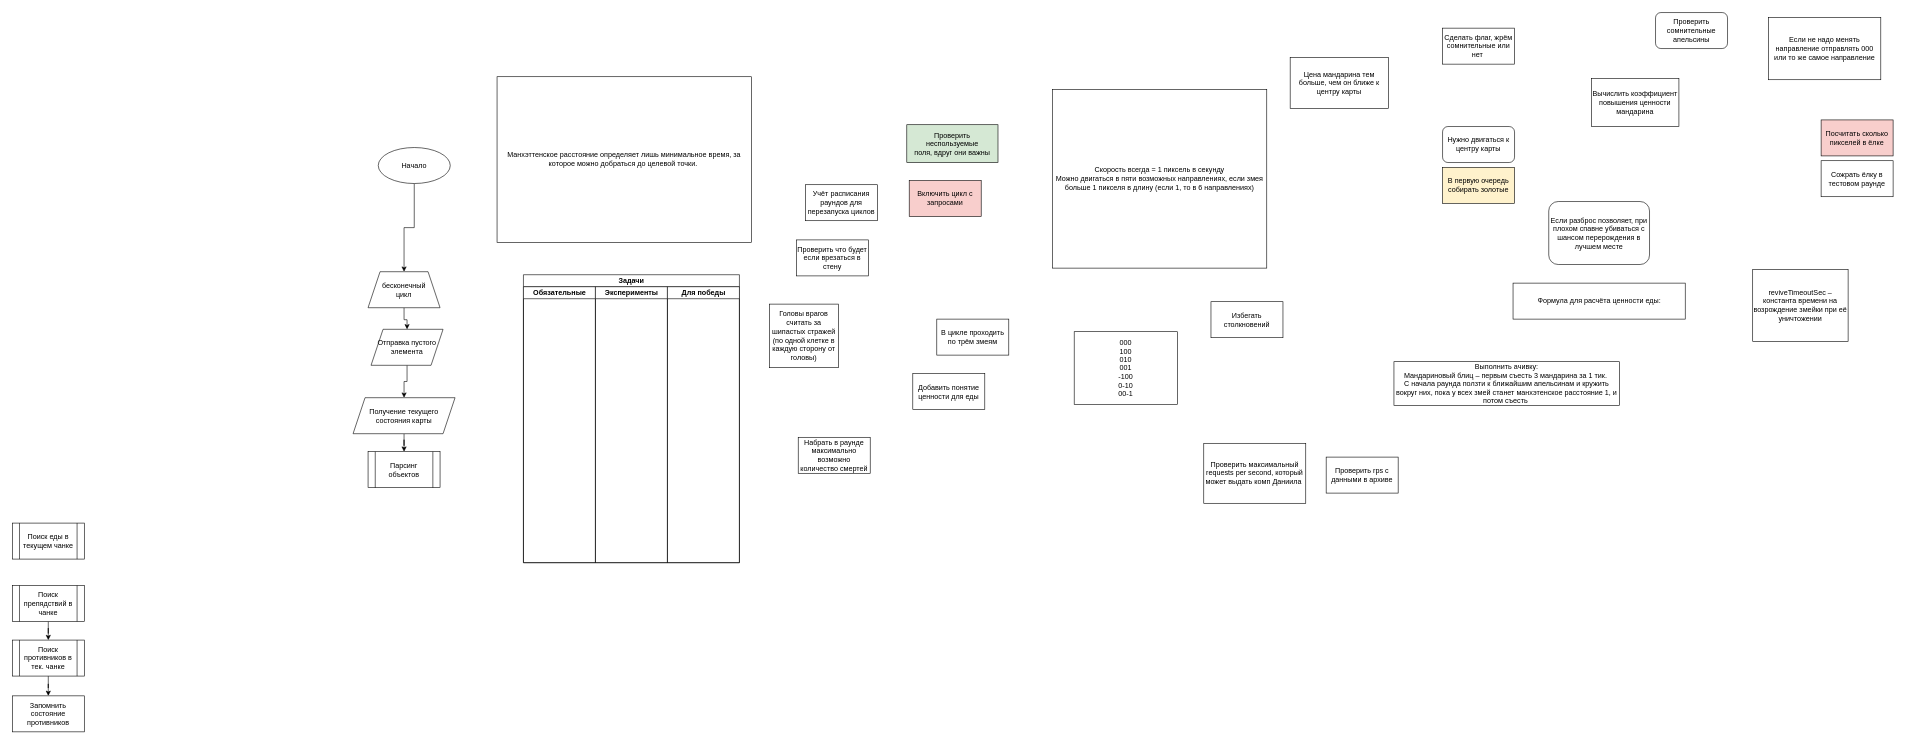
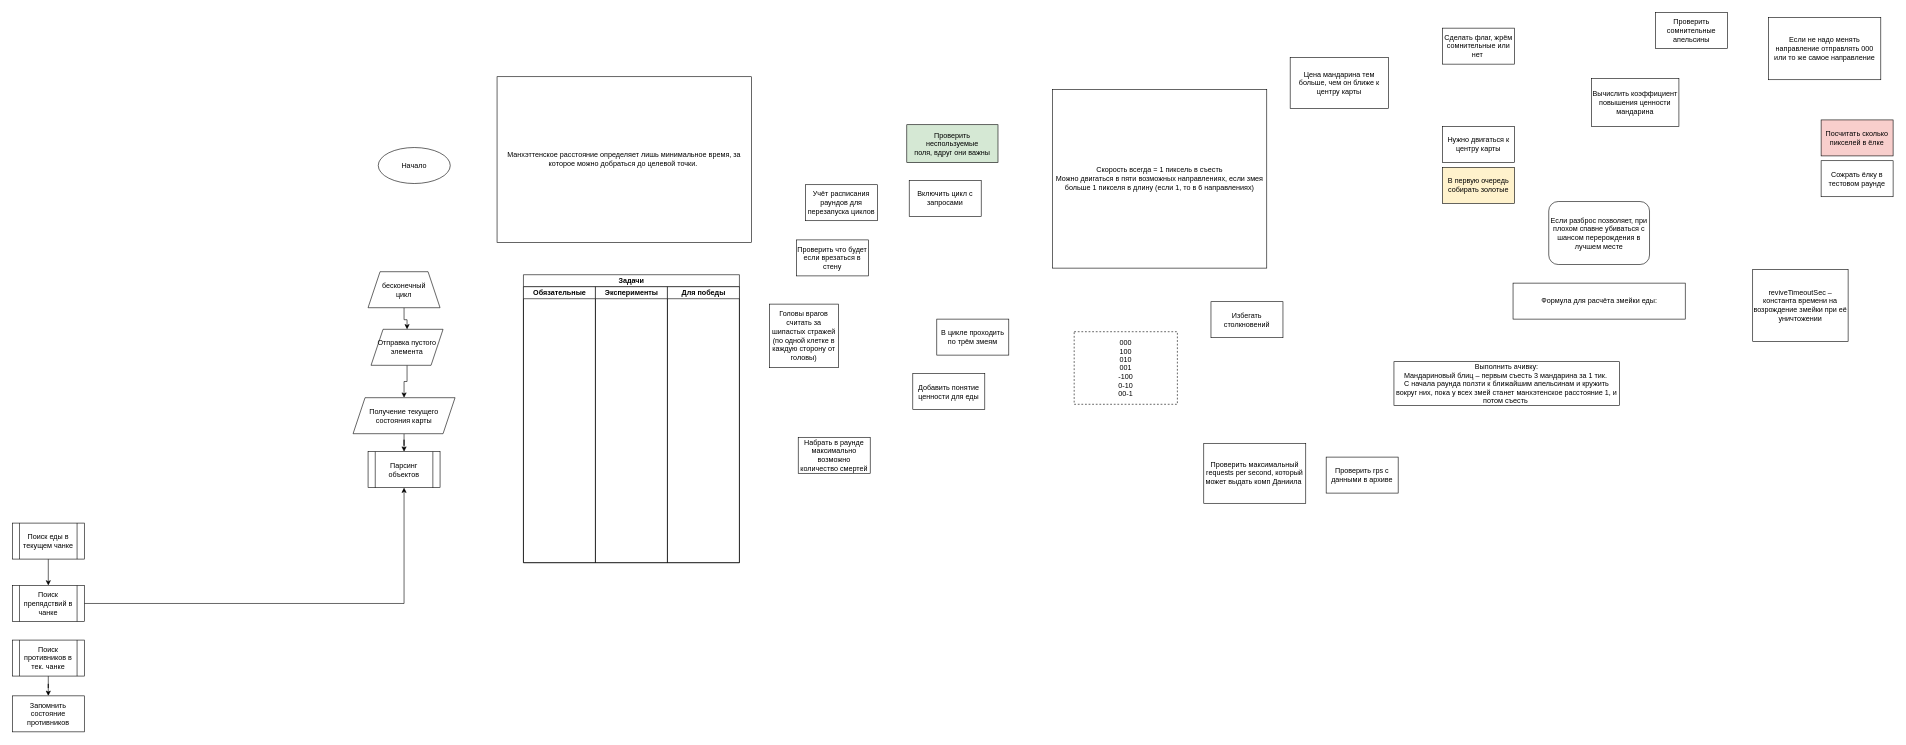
  <mxCell id="0" />
  <mxCell id="1" parent="0" />
- <mxCell id="2" value="" style="edgeStyle=orthogonalEdgeStyle;rounded=0;orthogonalLoop=1;jettySize=auto;html=1;" edge="1" parent="1" source="3" target="5"><mxGeometry relative="1" as="geometry" /></mxCell>
  <mxCell id="3" value="Начало" style="ellipse;whiteSpace=wrap;html=1;" vertex="1" parent="1"><mxGeometry x="630" y="245" width="120" height="60" as="geometry" /></mxCell>
  <mxCell id="4" value="" style="edgeStyle=orthogonalEdgeStyle;rounded=0;orthogonalLoop=1;jettySize=auto;html=1;" edge="1" parent="1" source="5" target="48"><mxGeometry relative="1" as="geometry"><mxPoint x="673" y="552" as="targetPoint" /></mxGeometry></mxCell>
  <mxCell id="5" value="бесконечный&lt;br&gt;цикл" style="shape=trapezoid;perimeter=trapezoidPerimeter;whiteSpace=wrap;html=1;fixedSize=1;" vertex="1" parent="1"><mxGeometry x="613" y="452" width="120" height="60" as="geometry" /></mxCell>
  <mxCell id="6" value="" style="edgeStyle=orthogonalEdgeStyle;rounded=0;orthogonalLoop=1;jettySize=auto;html=1;" edge="1" parent="1" source="7" target="8"><mxGeometry relative="1" as="geometry" /></mxCell>
  <mxCell id="7" value="Получение текущего состояния карты" style="shape=parallelogram;perimeter=parallelogramPerimeter;whiteSpace=wrap;html=1;fixedSize=1;" vertex="1" parent="1"><mxGeometry x="588" y="662" width="170" height="60" as="geometry" /></mxCell>
  <mxCell id="8" value="Парсинг объектов" style="shape=process;whiteSpace=wrap;html=1;backgroundOutline=1;" vertex="1" parent="1"><mxGeometry x="613" y="752" width="120" height="60" as="geometry" /></mxCell>
+ <mxCell id="9" value="" style="edgeStyle=orthogonalEdgeStyle;rounded=0;orthogonalLoop=1;jettySize=auto;html=1;" edge="1" parent="1" source="10" target="14"><mxGeometry relative="1" as="geometry" /></mxCell>
  <mxCell id="10" value="Поиск еды в текущем чанке" style="shape=process;whiteSpace=wrap;html=1;backgroundOutline=1;" vertex="1" parent="1"><mxGeometry x="20" y="871" width="120" height="60" as="geometry" /></mxCell>
  <mxCell id="11" value="" style="edgeStyle=orthogonalEdgeStyle;rounded=0;orthogonalLoop=1;jettySize=auto;html=1;" edge="1" parent="1" source="12" target="15"><mxGeometry relative="1" as="geometry" /></mxCell>
  <mxCell id="12" value="Поиск противников в тек. чанке" style="shape=process;whiteSpace=wrap;html=1;backgroundOutline=1;" vertex="1" parent="1"><mxGeometry x="20" y="1066" width="120" height="60" as="geometry" /></mxCell>
- <mxCell id="13" value="" style="edgeStyle=orthogonalEdgeStyle;rounded=0;orthogonalLoop=1;jettySize=auto;html=1;" edge="1" parent="1" source="14" target="12"><mxGeometry relative="1" as="geometry" /></mxCell>
+ <mxCell id="13" value="" style="edgeStyle=orthogonalEdgeStyle;rounded=0;orthogonalLoop=1;jettySize=auto;html=1;" edge="1" parent="1" source="14" target="8"><mxGeometry relative="1" as="geometry" /></mxCell>
  <mxCell id="14" value="Поиск препядствий в чанке" style="shape=process;whiteSpace=wrap;html=1;backgroundOutline=1;" vertex="1" parent="1"><mxGeometry x="20" y="975" width="120" height="60" as="geometry" /></mxCell>
  <mxCell id="15" value="Запомнить состояние противников" style="rounded=0;whiteSpace=wrap;html=1;" vertex="1" parent="1"><mxGeometry x="20" y="1159" width="120" height="60" as="geometry" /></mxCell>
  <mxCell id="16" value="Манхэттенское расстояние определяет лишь минимальное время, за которое можно добраться до целевой точки.&amp;nbsp;" style="rounded=0;whiteSpace=wrap;html=1;" vertex="1" parent="1"><mxGeometry x="828" y="127" width="424" height="276" as="geometry" /></mxCell>
  <mxCell id="17" value="Проверить неспользуемые&lt;br&gt;поля, вдруг они важны" style="rounded=0;whiteSpace=wrap;html=1;fillColor=#d5e8d4;" vertex="1" parent="1"><mxGeometry x="1511" y="207" width="152" height="63" as="geometry" /></mxCell>
- <mxCell id="18" value="Включить цикл с запросами" style="rounded=0;whiteSpace=wrap;html=1;fillColor=#f8cecc;" vertex="1" parent="1"><mxGeometry x="1515" y="300" width="120" height="60" as="geometry" /></mxCell>
+ <mxCell id="18" value="Включить цикл с запросами" style="rounded=0;whiteSpace=wrap;html=1;" vertex="1" parent="1"><mxGeometry x="1515" y="300" width="120" height="60" as="geometry" /></mxCell>
  <mxCell id="19" value="Учёт расписания раундов для перезапуска циклов" style="rounded=0;whiteSpace=wrap;html=1;" vertex="1" parent="1"><mxGeometry x="1342" y="307" width="120" height="60" as="geometry" /></mxCell>
  <mxCell id="20" value="Проверить что будет если врезаться в стену" style="rounded=0;whiteSpace=wrap;html=1;" vertex="1" parent="1"><mxGeometry x="1327" y="399" width="120" height="60" as="geometry" /></mxCell>
  <mxCell id="21" value="Набрать в раунде максимально возможно количество смертей" style="rounded=0;whiteSpace=wrap;html=1;" vertex="1" parent="1"><mxGeometry x="1330" y="728" width="120" height="60" as="geometry" /></mxCell>
  <mxCell id="22" value="Проверить максимальный requests per second, который может выдать комп Даниила&amp;nbsp;" style="rounded=0;whiteSpace=wrap;html=1;" vertex="1" parent="1"><mxGeometry x="2006" y="738" width="170" height="100" as="geometry" /></mxCell>
  <mxCell id="23" value="Головы врагов считать за шипастых стражей (по одной клетке в каждую сторону от головы)" style="rounded=0;whiteSpace=wrap;html=1;" vertex="1" parent="1"><mxGeometry x="1282" y="506" width="115" height="106" as="geometry" /></mxCell>
  <mxCell id="24" value="В цикле проходить по трём змеям" style="rounded=0;whiteSpace=wrap;html=1;" vertex="1" parent="1"><mxGeometry x="1561" y="531" width="120" height="60" as="geometry" /></mxCell>
  <mxCell id="25" value="Задачи" style="swimlane;html=1;childLayout=stackLayout;resizeParent=1;resizeParentMax=0;startSize=20;whiteSpace=wrap;" vertex="1" parent="1"><mxGeometry x="872" y="457" width="360" height="480" as="geometry" /></mxCell>
  <mxCell id="26" value="Обязательные" style="swimlane;html=1;startSize=20;" vertex="1" parent="25"><mxGeometry y="20" width="120" height="460" as="geometry" /></mxCell>
  <mxCell id="27" value="Эксперименты" style="swimlane;html=1;startSize=20;" vertex="1" parent="25"><mxGeometry x="120" y="20" width="120" height="460" as="geometry" /></mxCell>
  <mxCell id="28" value="Для победы" style="swimlane;html=1;startSize=20;" vertex="1" parent="25"><mxGeometry x="240" y="20" width="120" height="460" as="geometry" /></mxCell>
- <mxCell id="29" value="Скорость всегда = 1 пиксель в секунду&lt;br&gt;Можно двигаться в пяти возможных направлениях, если змея больше 1 пикселя в длину (если 1, то в 6 направлениях)" style="rounded=0;whiteSpace=wrap;html=1;" vertex="1" parent="1"><mxGeometry x="1754" y="148" width="357" height="298" as="geometry" /></mxCell>
+ <mxCell id="29" value="Скорость всегда = 1 пиксель в съесть&lt;br&gt;Можно двигаться в пяти возможных направлениях, если змея больше 1 пикселя в длину (если 1, то в 6 направлениях)" style="rounded=0;whiteSpace=wrap;html=1;" vertex="1" parent="1"><mxGeometry x="1754" y="148" width="357" height="298" as="geometry" /></mxCell>
  <mxCell id="30" value="Добавить понятие ценности для еды" style="rounded=0;whiteSpace=wrap;html=1;" vertex="1" parent="1"><mxGeometry x="1521" y="622" width="120" height="60" as="geometry" /></mxCell>
- <mxCell id="31" value="000&lt;br&gt;100&lt;br&gt;010&lt;br&gt;001&lt;br&gt;-100&lt;br&gt;0-10&lt;br&gt;00-1" style="rounded=0;whiteSpace=wrap;html=1;" vertex="1" parent="1"><mxGeometry x="1790" y="552" width="172" height="121" as="geometry" /></mxCell>
+ <mxCell id="31" value="000&lt;br&gt;100&lt;br&gt;010&lt;br&gt;001&lt;br&gt;-100&lt;br&gt;0-10&lt;br&gt;00-1" style="rounded=0;whiteSpace=wrap;html=1;dashed=1;" vertex="1" parent="1"><mxGeometry x="1790" y="552" width="172" height="121" as="geometry" /></mxCell>
  <mxCell id="32" value="Избегать столкновений" style="rounded=0;whiteSpace=wrap;html=1;" vertex="1" parent="1"><mxGeometry x="2018" y="502" width="120" height="60" as="geometry" /></mxCell>
- <mxCell id="33" value="Проверить сомнительные апельсины" style="whiteSpace=wrap;html=1;rounded=1;" vertex="1" parent="1"><mxGeometry x="2759" y="20" width="120" height="60" as="geometry" /></mxCell>
- <mxCell id="34" value="Формула для расчёта ценности еды:&lt;br&gt;" style="rounded=0;whiteSpace=wrap;html=1;" vertex="1" parent="1"><mxGeometry x="2521.5" y="471" width="287" height="60" as="geometry" /></mxCell>
- <mxCell id="35" value="Нужно двигаться к центру карты" style="whiteSpace=wrap;html=1;rounded=1;" vertex="1" parent="1"><mxGeometry x="2404" y="210" width="120" height="60" as="geometry" /></mxCell>
+ <mxCell id="33" value="Проверить сомнительные апельсины" style="rounded=0;whiteSpace=wrap;html=1;" vertex="1" parent="1"><mxGeometry x="2759" y="20" width="120" height="60" as="geometry" /></mxCell>
+ <mxCell id="34" value="Формула для расчёта змейки еды:&lt;br&gt;" style="rounded=0;whiteSpace=wrap;html=1;" vertex="1" parent="1"><mxGeometry x="2521.5" y="471" width="287" height="60" as="geometry" /></mxCell>
+ <mxCell id="35" value="Нужно двигаться к центру карты" style="rounded=0;whiteSpace=wrap;html=1;" vertex="1" parent="1"><mxGeometry x="2404" y="210" width="120" height="60" as="geometry" /></mxCell>
  <mxCell id="36" value="Цена мандарина тем больше, чем он ближе к центру карты" style="rounded=0;whiteSpace=wrap;html=1;" vertex="1" parent="1"><mxGeometry x="2150" y="95" width="164" height="85" as="geometry" /></mxCell>
  <mxCell id="37" value="Вычислить коэффициент повышения ценности мандарина" style="rounded=0;whiteSpace=wrap;html=1;" vertex="1" parent="1"><mxGeometry x="2652" y="130" width="146" height="80" as="geometry" /></mxCell>
  <mxCell id="38" value="В первую очередь собирать золотые" style="rounded=0;whiteSpace=wrap;html=1;fillColor=#fff2cc;" vertex="1" parent="1"><mxGeometry x="2404" y="278" width="120" height="60" as="geometry" /></mxCell>
  <mxCell id="39" value="Сожрать ёлку в тестовом раунде" style="rounded=0;whiteSpace=wrap;html=1;" vertex="1" parent="1"><mxGeometry x="3035" y="267" width="120" height="60" as="geometry" /></mxCell>
  <mxCell id="40" value="Посчитать сколько пикселей в ёлке" style="rounded=0;whiteSpace=wrap;html=1;fillColor=#f8cecc;" vertex="1" parent="1"><mxGeometry x="3035" y="199" width="120" height="60" as="geometry" /></mxCell>
  <mxCell id="41" value="Сделать флаг, жрём сомнительные или нет&amp;nbsp;" style="rounded=0;whiteSpace=wrap;html=1;" vertex="1" parent="1"><mxGeometry x="2404" y="46" width="120" height="60" as="geometry" /></mxCell>
  <mxCell id="42" value="Если разброс позволяет, при плохом спавне убиваться с шансом перерождения в лучшем месте" style="whiteSpace=wrap;html=1;rounded=1;" vertex="1" parent="1"><mxGeometry x="2581" y="335" width="168" height="105" as="geometry" /></mxCell>
  <mxCell id="43" value="Выполнить ачивку:&lt;br&gt;Мандариновый блиц – первым съесть 3 мандарина за 1 тик.&amp;nbsp;&lt;br&gt;С начала раунда ползти к ближайшим апельсинам и кружить вокруг них, пока у всех змей станет манхэтенское расстояние 1, и потом съесть&amp;nbsp;" style="rounded=0;whiteSpace=wrap;html=1;" vertex="1" parent="1"><mxGeometry x="2323" y="602" width="376" height="73" as="geometry" /></mxCell>
  <mxCell id="44" value="reviveTimeoutSec – константа времени на возрождение змейки при её уничтожении" style="rounded=0;whiteSpace=wrap;html=1;" vertex="1" parent="1"><mxGeometry x="2921" y="448" width="159" height="120" as="geometry" /></mxCell>
  <mxCell id="45" value="Проверить rps с данными в архиве" style="rounded=0;whiteSpace=wrap;html=1;" vertex="1" parent="1"><mxGeometry x="2210" y="761" width="120" height="60" as="geometry" /></mxCell>
  <mxCell id="46" value="Если не надо менять направление отправлять 000 или то же самое направление" style="rounded=0;whiteSpace=wrap;html=1;" vertex="1" parent="1"><mxGeometry x="2947" y="28" width="187.5" height="104" as="geometry" /></mxCell>
  <mxCell id="47" value="" style="edgeStyle=orthogonalEdgeStyle;rounded=0;orthogonalLoop=1;jettySize=auto;html=1;" edge="1" parent="1" source="48" target="7"><mxGeometry relative="1" as="geometry" /></mxCell>
  <mxCell id="48" value="Отправка пустого элемента" style="shape=parallelogram;perimeter=parallelogramPerimeter;whiteSpace=wrap;html=1;fixedSize=1;" vertex="1" parent="1"><mxGeometry x="618" y="548" width="120" height="60" as="geometry" /></mxCell>
